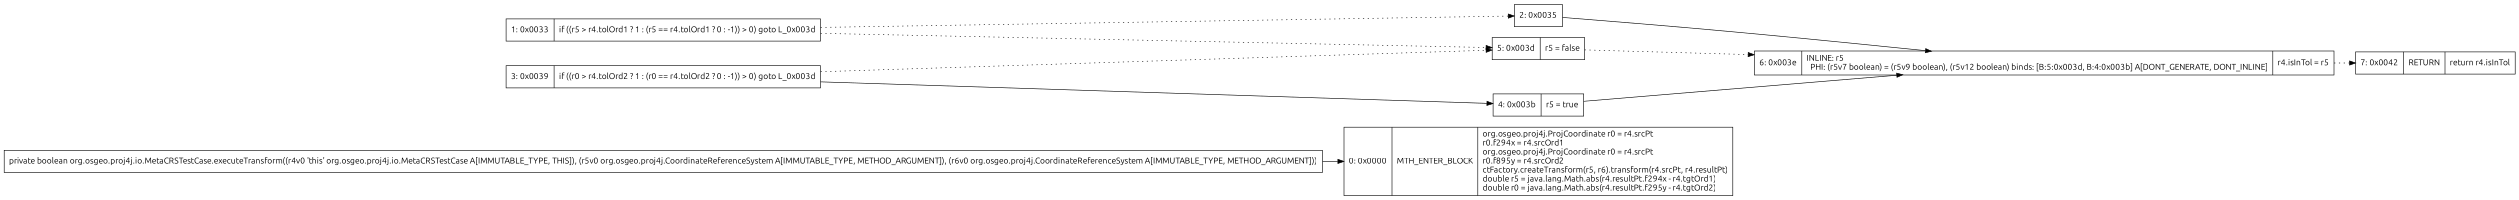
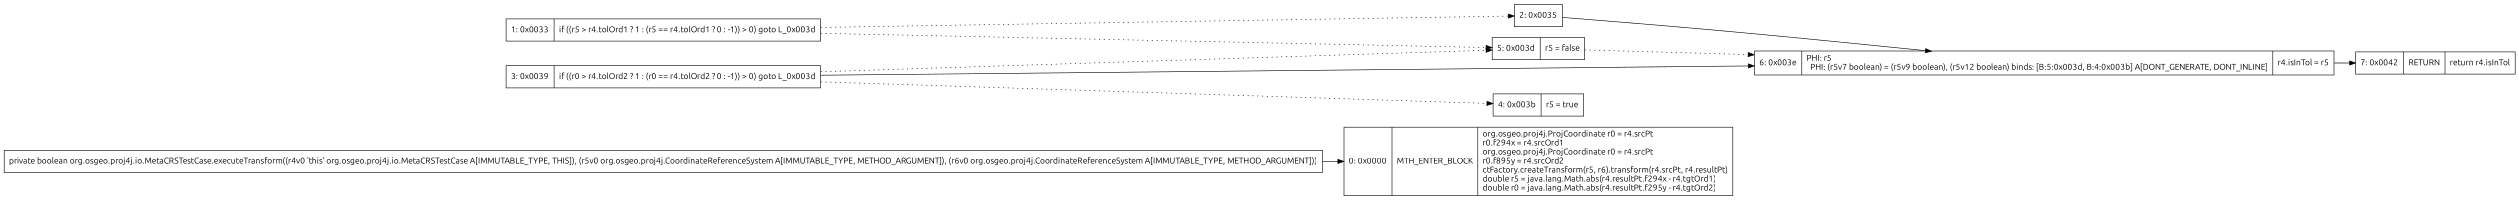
  digraph {
    fontname=Ubuntu
    rankdir=LR
    node [fontname=Ubuntu shape=record]
    edge [fontname=Ubuntu style=dotted]
    n1 [label="{0\:\ 0x0000|MTH_ENTER_BLOCK\l|org.osgeo.proj4j.ProjCoordinate r0 = r4.srcPt\lr0.f294x = r4.srcOrd1\lorg.osgeo.proj4j.ProjCoordinate r0 = r4.srcPt\lr0.f895y = r4.srcOrd2\lctFactory.createTransform(r5, r6).transform(r4.srcPt, r4.resultPt)\ldouble r5 = java.lang.Math.abs(r4.resultPt.f294x \- r4.tgtOrd1)\ldouble r0 = java.lang.Math.abs(r4.resultPt.f295y \- r4.tgtOrd2)\l}"]
    n2 [label="{1\:\ 0x0033|if ((r5 \> r4.tolOrd1 ? 1 : (r5 == r4.tolOrd1 ? 0 : \-1)) \> 0) goto L_0x003d\l}"]
    n3 [label="{2\:\ 0x0035}"]
    n4 [label="{5\:\ 0x003d|r5 = false\l}"]
-   n5 [label="{6\:\ 0x003e|INLINE: r5 \l  PHI: (r5v7 boolean) = (r5v9 boolean), (r5v12 boolean) binds: [B:5:0x003d, B:4:0x003b] A[DONT_GENERATE, DONT_INLINE]\l|r4.isInTol = r5\l}"]
+   n5 [label="{6\:\ 0x003e|PHI: r5 \l  PHI: (r5v7 boolean) = (r5v9 boolean), (r5v12 boolean) binds: [B:5:0x003d, B:4:0x003b] A[DONT_GENERATE, DONT_INLINE]\l|r4.isInTol = r5\l}"]
    n6 [label="{3\:\ 0x0039|if ((r0 \> r4.tolOrd2 ? 1 : (r0 == r4.tolOrd2 ? 0 : \-1)) \> 0) goto L_0x003d\l}"]
    n7 [label="{4\:\ 0x003b|r5 = true\l}"]
    n8 [label="{7\:\ 0x0042|RETURN\l|return r4.isInTol\l}"]
    n9 [label="{private boolean org.osgeo.proj4j.io.MetaCRSTestCase.executeTransform((r4v0 'this' org.osgeo.proj4j.io.MetaCRSTestCase A[IMMUTABLE_TYPE, THIS]), (r5v0 org.osgeo.proj4j.CoordinateReferenceSystem A[IMMUTABLE_TYPE, METHOD_ARGUMENT]), (r6v0 org.osgeo.proj4j.CoordinateReferenceSystem A[IMMUTABLE_TYPE, METHOD_ARGUMENT])) }"]
    n2 -> n3
    n2 -> n4
    n3 -> n5 [style=solid]
    n4 -> n5
-   n5 -> n8
+   n5 -> n8 [style=solid]
    n6 -> n4
-   n6 -> n7 [style=solid]
-   n7 -> n5 [style=solid]
+   n6 -> n7
+   n6 -> n5 [style=solid]
    n9 -> n1 [style=solid]
  }
